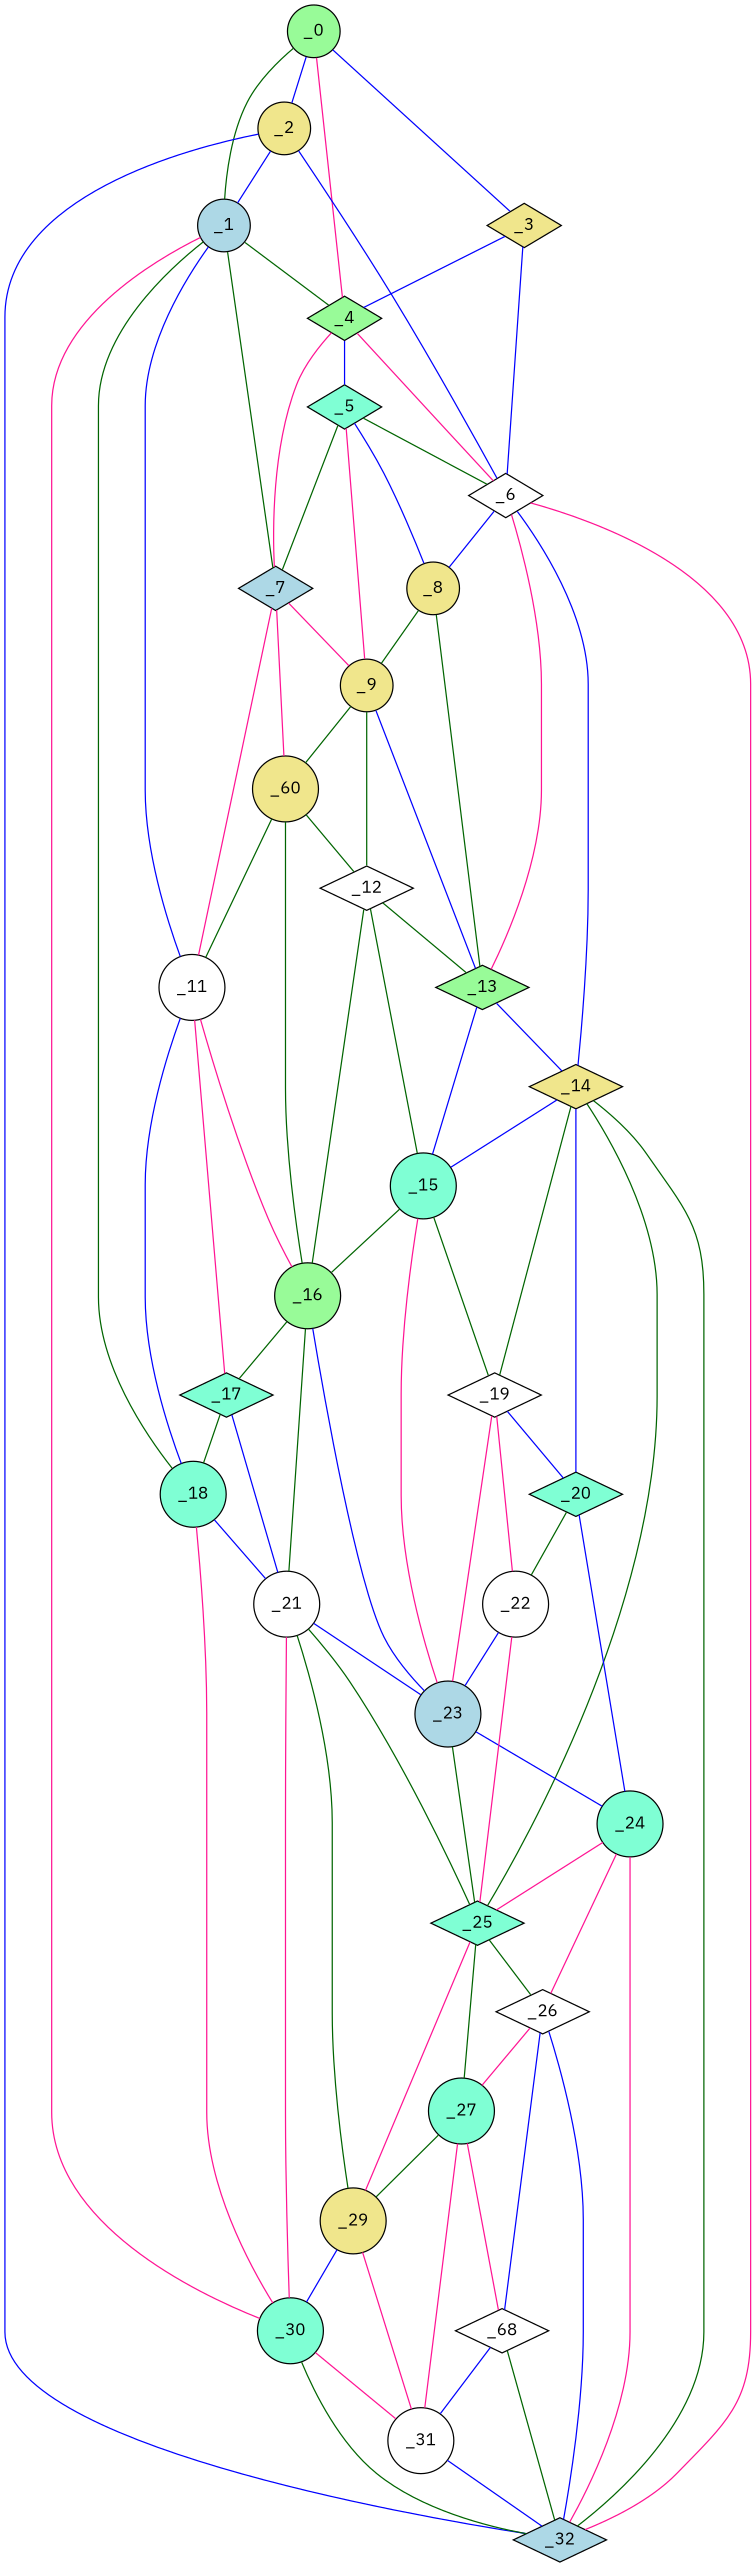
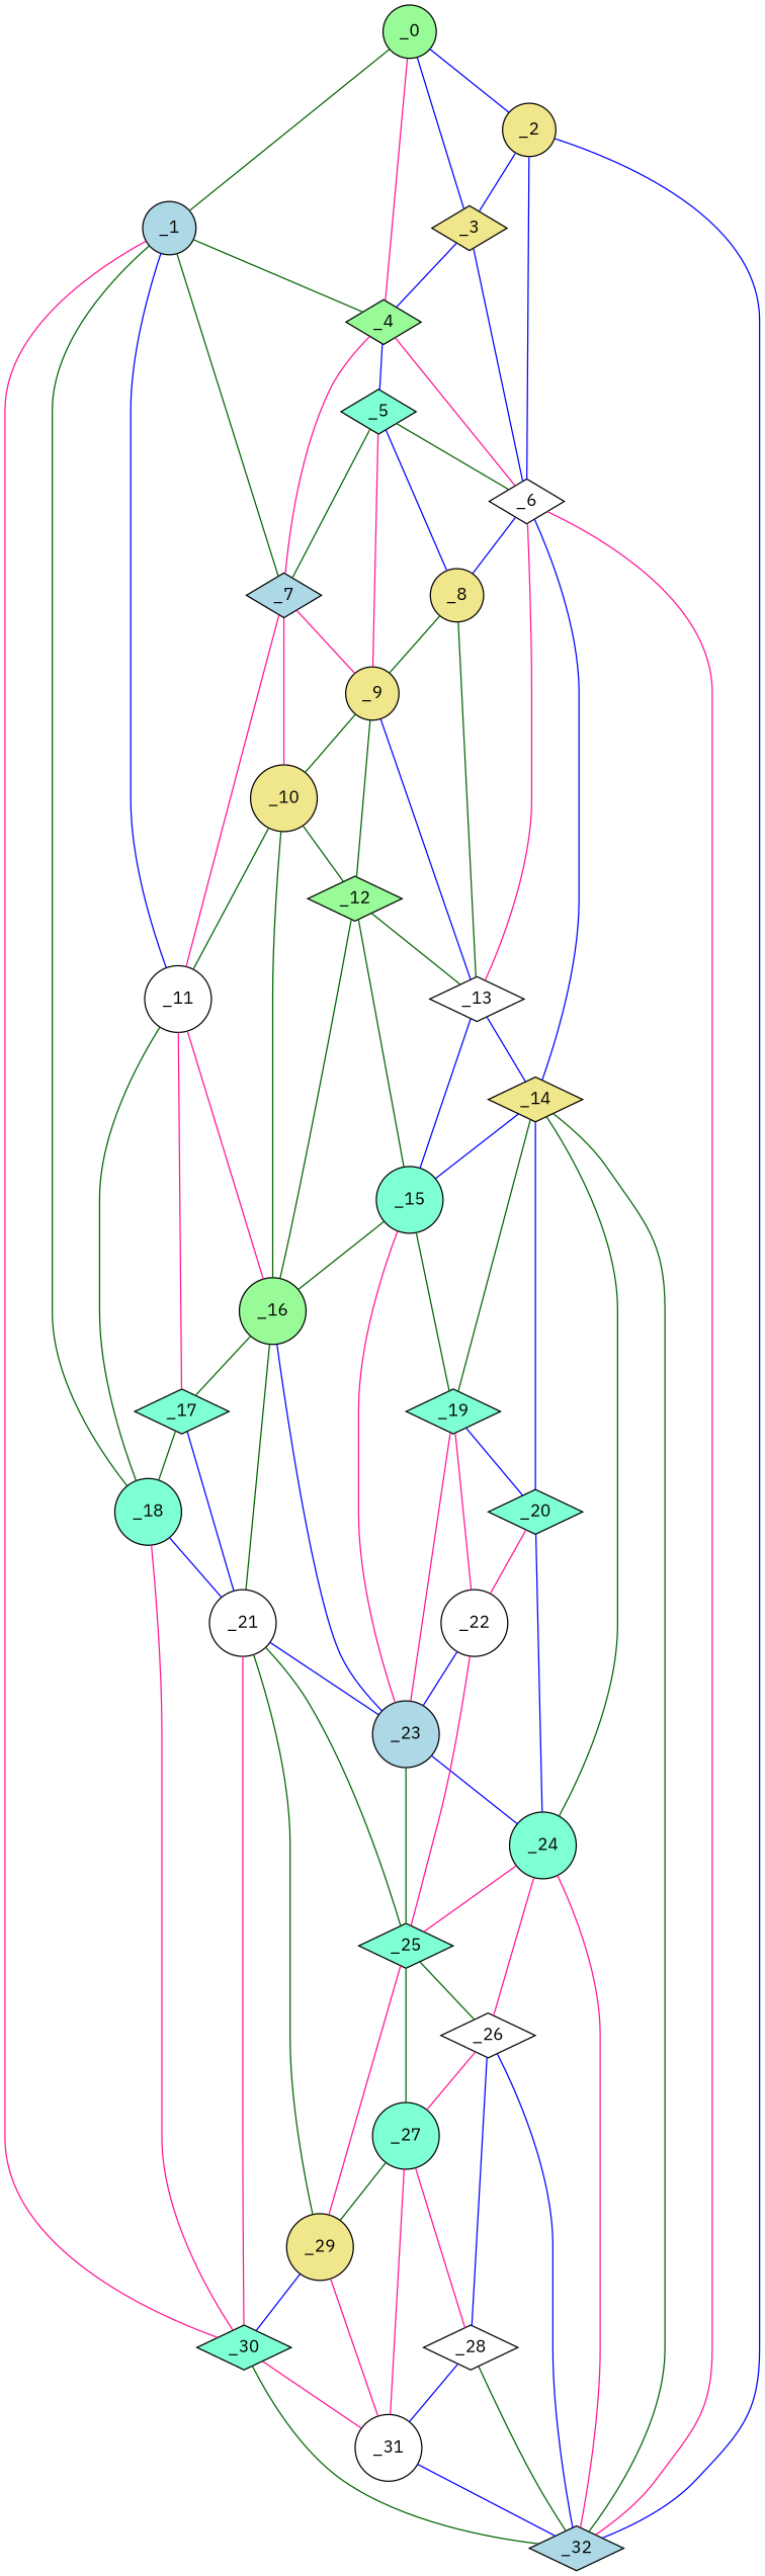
  graph {
    fontname="IBM Plex Sans"
    node [fillcolor=aquamarine fontname="IBM Plex Sans" shape=circle style=filled x=6 y=73]
    edge [color=darkgreen fontname="IBM Plex Sans" valence=2]
    _0 [fillcolor=palegreen y=63]
    _1 [fillcolor=lightblue y=78]
    _2 [fillcolor=khaki x=24 y=39]
    _3 [fillcolor=khaki shape=diamond x=24 y=49]
    _4 [fillcolor=palegreen shape=diamond x=28 y=57]
    _7 [fillcolor=lightblue shape=diamond x=43 y=79]
    _11 [fillcolor=white x=56 y=81]
    _18 [x=77 y=84]
-   _30 [x=116 y=90]
+   _30 [shape=diamond x=116 y=90]
    _6 [fillcolor=white shape=diamond x=43 y=46]
    _32 [fillcolor=lightblue shape=diamond x=126 y=48]
    _5 [shape=diamond x=37 y=59]
    _9 [fillcolor=khaki x=52 y=59]
-   _10 [fillcolor=khaki x=56 label=_60]
+   _10 [fillcolor=khaki x=56]
    _16 [fillcolor=palegreen x=73]
    _17 [shape=diamond x=76 y=79]
    _21 [fillcolor=white x=89 y=78]
    _31 [fillcolor=white x=121 y=66]
    _8 [fillcolor=khaki x=48 y=50]
-   _13 [fillcolor=palegreen shape=diamond x=64 y=54]
+   _13 [fillcolor=white shape=diamond x=64 y=54]
    _14 [fillcolor=khaki shape=diamond x=72 y=53]
-   _12 [fillcolor=white shape=diamond x=62 y=60]
+   _12 [fillcolor=palegreen shape=diamond x=62 y=60]
    _23 [fillcolor=lightblue x=92 y=65]
    _25 [shape=diamond x=100 y=65]
    _29 [fillcolor=khaki x=116]
    _15 [x=73 y=63]
-   _19 [fillcolor=white shape=diamond x=82 y=56]
+   _19 [shape=diamond x=82 y=56]
    _20 [shape=diamond x=89 y=56]
    _24 [x=95 y=56]
    _22 [fillcolor=white x=92 y=62]
    _26 [fillcolor=white shape=diamond x=108 y=58]
    _27 [x=110 y=62]
-   _28 [fillcolor=white shape=diamond x=113 y=58 label=_68]
+   _28 [fillcolor=white shape=diamond x=113 y=58]
    _0 -- _1 [valence=1]
    _0 -- _2 [color=blue valence=1]
    _0 -- _3 [color=blue valence=1]
    _0 -- _4 [color=deeppink]
    _1 -- _4 [valence=1]
    _1 -- _7
    _1 -- _11 [color=blue]
    _1 -- _18
    _1 -- _30 [color=deeppink valence=1]
-   _2 -- _1 [color=blue]
+   _2 -- _3 [color=blue]
    _2 -- _6 [color=blue valence=1]
    _2 -- _32 [color=blue valence=1]
    _3 -- _4 [color=blue]
    _3 -- _6 [color=blue valence=1]
    _4 -- _7 [color=deeppink]
    _4 -- _6 [color=deeppink]
    _4 -- _5 [color=blue valence=1]
    _7 -- _11 [color=deeppink valence=1]
    _7 -- _9 [color=deeppink]
    _7 -- _10 [color=deeppink valence=1]
-   _11 -- _18 [color=blue]
+   _11 -- _18
    _11 -- _16 [color=deeppink]
    _11 -- _17 [color=deeppink]
    _18 -- _30 [color=deeppink]
    _18 -- _21 [color=blue valence=1]
    _30 -- _32 [valence=1]
    _30 -- _31 [color=deeppink valence=1]
    _6 -- _32 [color=deeppink]
    _6 -- _8 [color=blue]
    _6 -- _13 [color=deeppink]
    _6 -- _14 [color=blue]
    _5 -- _7
    _5 -- _6
    _5 -- _9 [color=deeppink]
    _5 -- _8 [color=blue]
    _9 -- _10
    _9 -- _13 [color=blue]
    _9 -- _12 [valence=1]
    _10 -- _11 [valence=1]
    _10 -- _16
    _10 -- _12 [valence=1]
    _16 -- _17
    _16 -- _21
    _16 -- _23 [color=blue]
    _17 -- _18
    _17 -- _21 [color=blue]
    _21 -- _30 [color=deeppink valence=1]
    _21 -- _23 [color=blue]
    _21 -- _25 [valence=1]
    _21 -- _29
    _31 -- _32 [color=blue valence=1]
    _8 -- _9 [valence=1]
    _8 -- _13 [valence=1]
    _13 -- _14 [color=blue valence=1]
    _13 -- _15 [color=blue]
    _14 -- _32
    _14 -- _15 [color=blue]
    _14 -- _19
    _14 -- _20 [color=blue]
-   _14 -- _25
+   _14 -- _24
    _12 -- _16
    _12 -- _13
    _12 -- _15 [valence=1]
    _23 -- _25 [valence=1]
    _23 -- _24 [color=blue valence=1]
    _25 -- _29 [color=deeppink]
    _25 -- _26
    _25 -- _27 [valence=1]
    _29 -- _30 [color=blue]
    _29 -- _31 [color=deeppink]
    _15 -- _16 [valence=1]
    _15 -- _23 [color=deeppink]
    _15 -- _19
    _19 -- _23 [color=deeppink valence=1]
    _19 -- _20 [color=blue]
    _19 -- _22 [color=deeppink]
    _20 -- _24 [color=blue]
-   _20 -- _22
+   _20 -- _22 [color=deeppink]
    _24 -- _32 [color=deeppink valence=1]
    _24 -- _25 [color=deeppink]
    _24 -- _26 [color=deeppink]
    _22 -- _23 [color=blue]
    _22 -- _25 [color=deeppink]
    _26 -- _32 [color=blue]
    _26 -- _27 [color=deeppink valence=1]
    _26 -- _28 [color=blue]
    _27 -- _31 [color=deeppink]
    _27 -- _29 [valence=1]
    _27 -- _28 [color=deeppink]
    _28 -- _32 [valence=1]
    _28 -- _31 [color=blue valence=1]
  }
